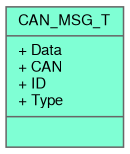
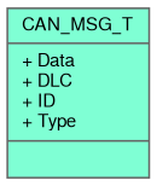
  digraph {
-   n1 [color=gray40 fillcolor=aquamarine fontcolor=black fontname=FreeSans fontsize=10 height=0.2 label="{CAN_MSG_T\n|+ Data\l+ CAN\l+ ID\l+ Type\l|}" shape=record style=filled width=0.4]
+   n1 [color=gray40 fillcolor=aquamarine fontcolor=black fontname=FreeSans fontsize=10 height=0.2 label="{CAN_MSG_T\n|+ Data\l+ DLC\l+ ID\l+ Type\l|}" shape=record style=filled width=0.4]
  }
